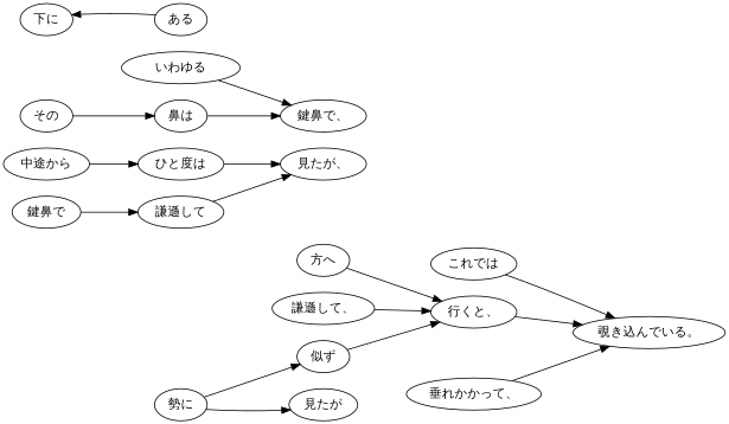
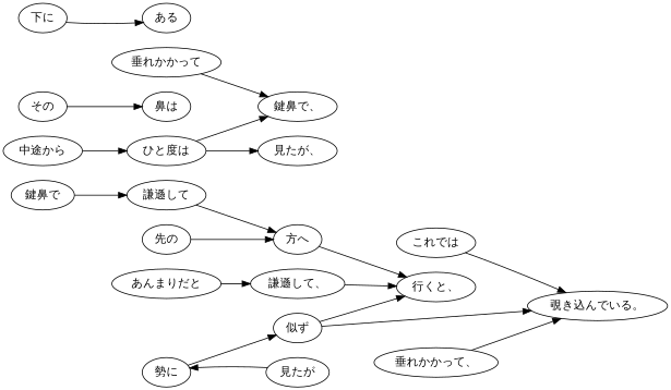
  digraph {
    fontname="Source Code Pro"
    rankdir=LR
    node [fontname="Source Code Pro"]
    edge [fontname="Source Code Pro"]
    n1 [label="その"]
    n2 [label="鼻は"]
    n3 [label="鍵鼻で、"]
-   n4 [label="いわゆる"]
+   n4 [label="垂れかかって"]
    n5 [label="見たが、"]
    n6 [label="ひと度は"]
    n7 [label="鍵鼻で"]
    n8 [label="謙遜して"]
    n9 [label="覗き込んでいる。"]
    n10 [label="これでは"]
+   n11 [label="あんまりだと"]
    n12 [label="謙遜して、"]
    n13 [label="行くと、"]
    n14 [label="中途から"]
+   n15 [label="先の"]
    n16 [label="方へ"]
    n17 [label="見たが"]
    n18 [label="勢に"]
    n19 [label="似ず"]
    n20 [label="垂れかかって、"]
    n21 [label="下に"]
    n22 [label="ある"]
    n1 -> n2
-   n2 -> n3
+   n6 -> n3
    n4 -> n3
    n6 -> n5
    n7 -> n8
-   n8 -> n5
+   n8 -> n16
    n10 -> n9
+   n11 -> n12
    n12 -> n13
-   n13 -> n9
+   n19 -> n9
    n14 -> n6
+   n15 -> n16
    n16 -> n13
-   n18 -> n17
+   n17 -> n18
    n18 -> n19
    n19 -> n13
    n20 -> n9
-   n22 -> n21
+   n21 -> n22
  }
